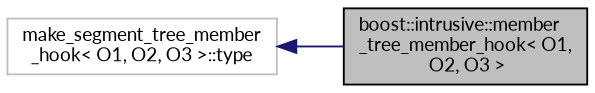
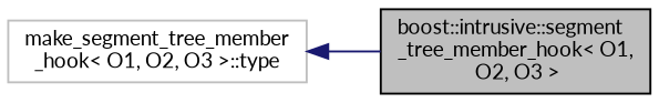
  digraph {
    rankdir=LR
    fontname=Lato
    node [fontname=Lato fontsize=10 shape=record style=filled]
-   n1 [color=black fillcolor=grey75 fontcolor=black height=0.2 label="boost::intrusive::member\l_tree_member_hook\< O1,\l O2, O3 \>" width=0.4]
+   n1 [color=black fillcolor=grey75 fontcolor=black height=0.2 label="boost::intrusive::segment\l_tree_member_hook\< O1,\l O2, O3 \>" width=0.4]
    n2 [color=grey75 fillcolor=white height=0.2 label="make_segment_tree_member\l_hook\< O1, O2, O3 \>::type" width=0.4]
    n2 -> n1 [color=midnightblue dir=back fontname=Lato fontsize=10 labelfontname=Helvetica labelfontsize=10 style=solid]
  }
